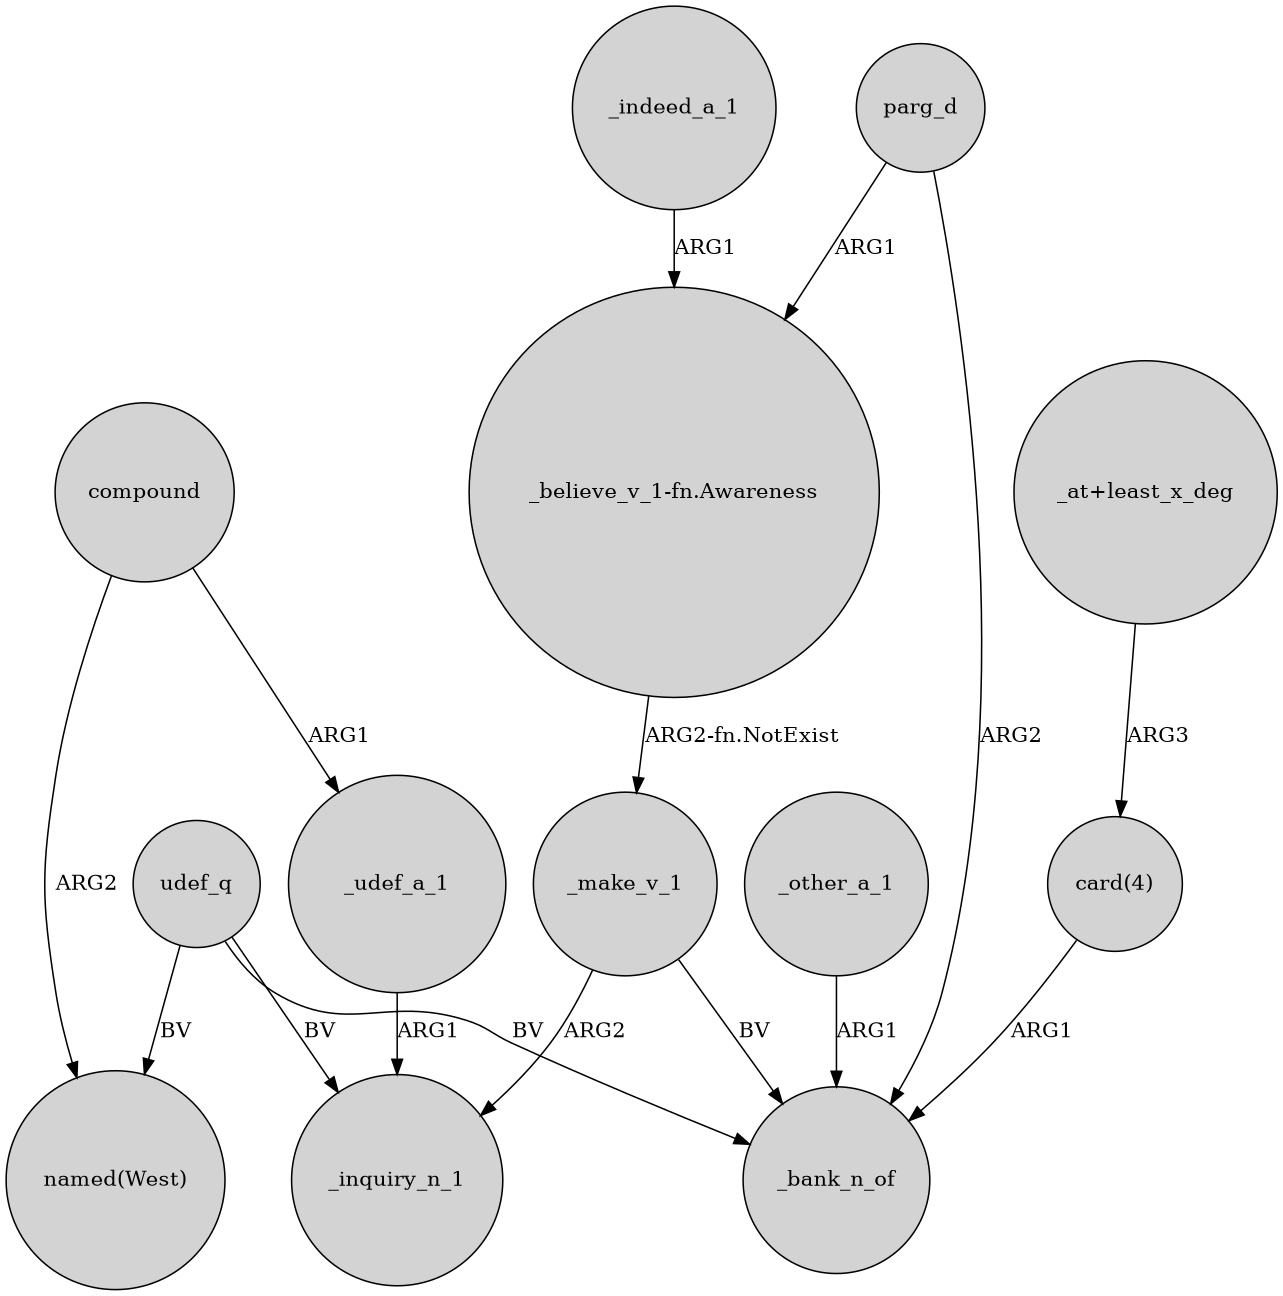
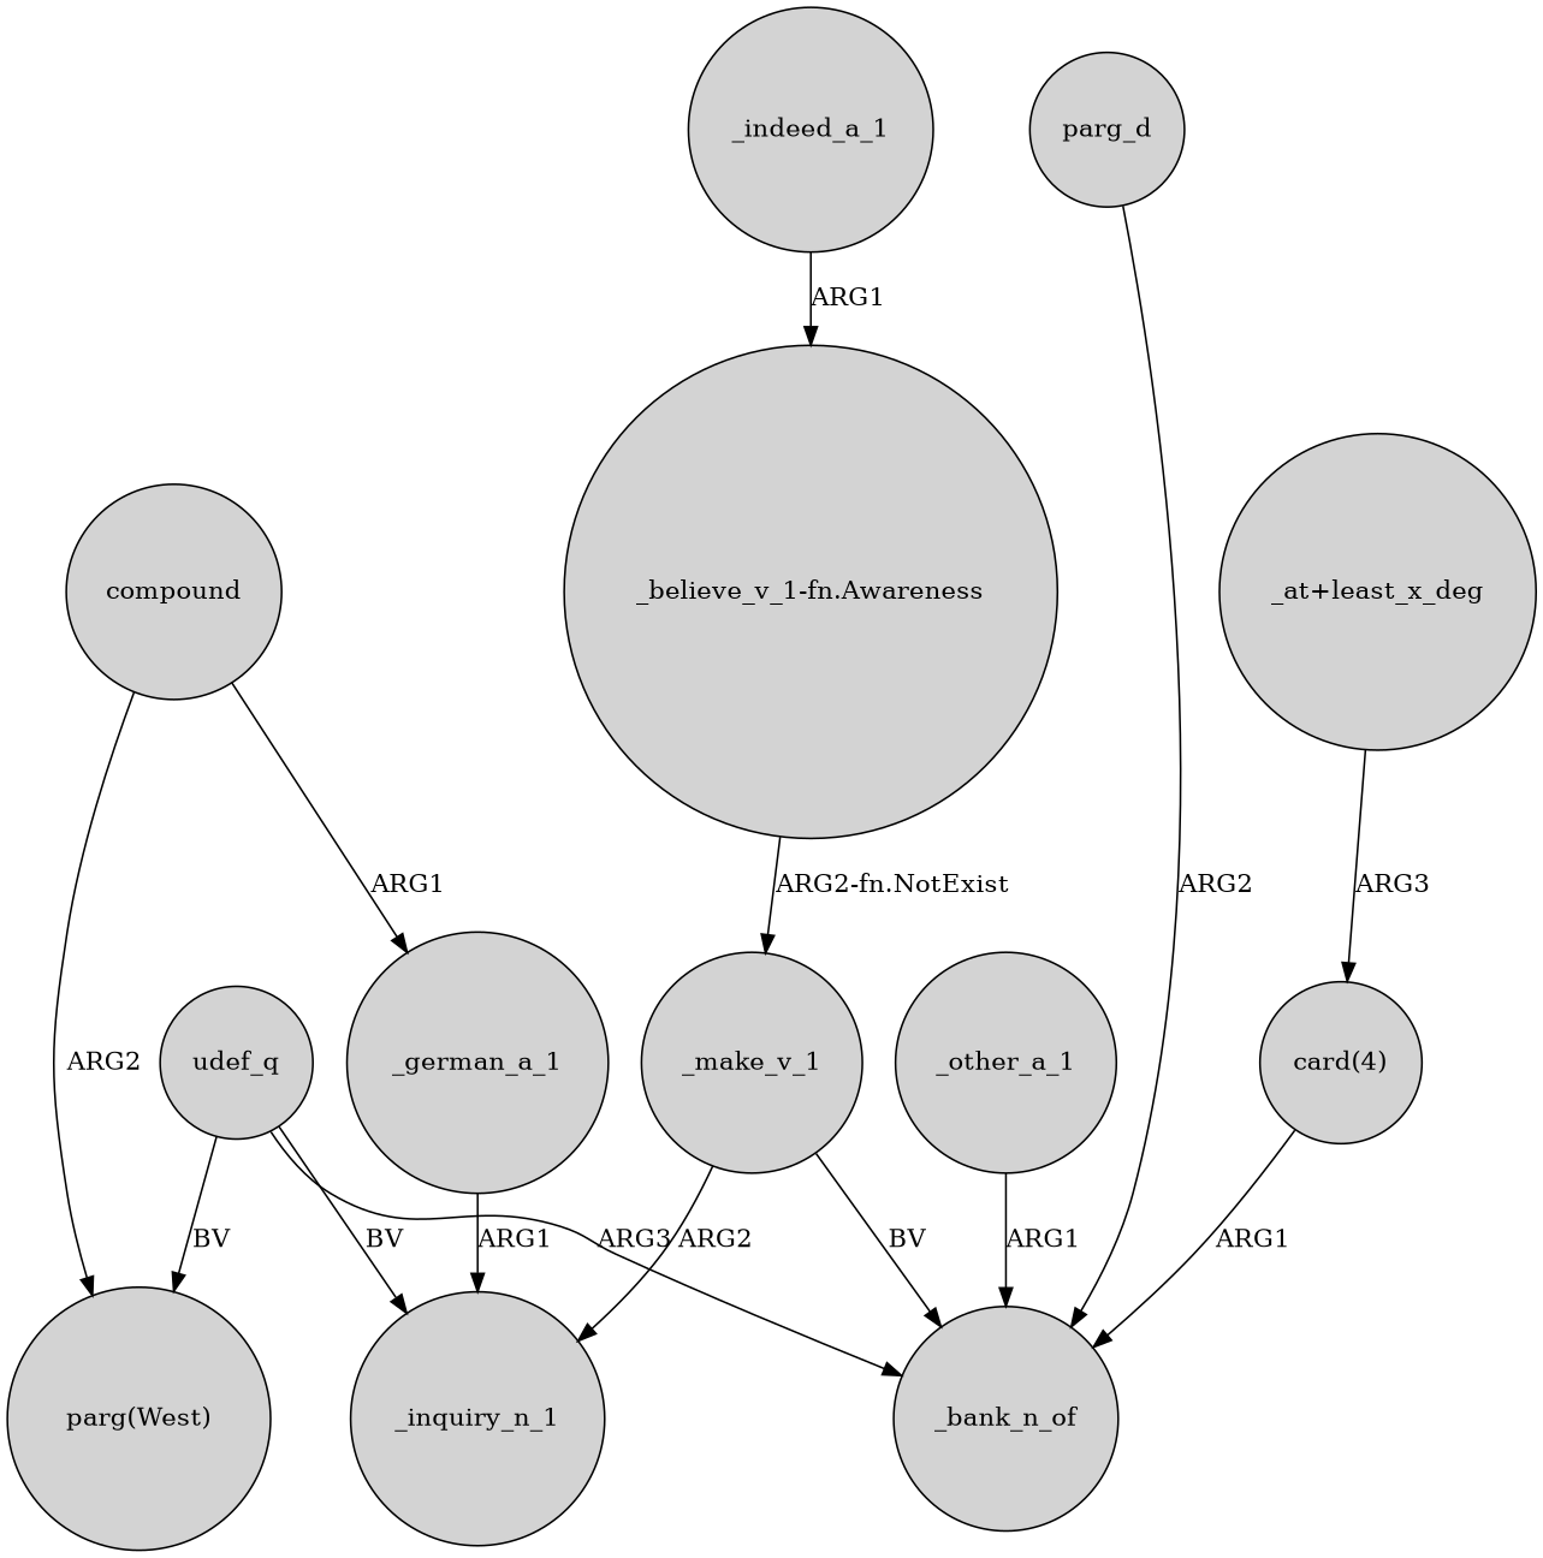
  digraph {
    node [shape=circle style=filled]
    _make_v_1
    _inquiry_n_1
    _bank_n_of
    compound
-   "named(West)"
-   _german_a_1 [label=_udef_a_1]
+   "named(West)" [label="parg(West)"]
+   _german_a_1
    _indeed_a_1
    "_believe_v_1-fn.Awareness"
    _other_a_1
    parg_d
    udef_q
    "_at+least_x_deg"
    "card(4)"
    _make_v_1 -> _inquiry_n_1 [label=ARG2]
    _make_v_1 -> _bank_n_of [label=BV]
    compound -> "named(West)" [label=ARG2]
    compound -> _german_a_1 [label=ARG1]
    _german_a_1 -> _inquiry_n_1 [label=ARG1]
    _indeed_a_1 -> "_believe_v_1-fn.Awareness" [label=ARG1]
    "_believe_v_1-fn.Awareness" -> _make_v_1 [label="ARG2-fn.NotExist"]
    _other_a_1 -> _bank_n_of [label=ARG1]
    parg_d -> _bank_n_of [label=ARG2]
-   parg_d -> "_believe_v_1-fn.Awareness" [label=ARG1]
    udef_q -> _inquiry_n_1 [label=BV]
-   udef_q -> _bank_n_of [label=BV]
+   udef_q -> _bank_n_of [label=ARG3]
    udef_q -> "named(West)" [label=BV]
    "_at+least_x_deg" -> "card(4)" [label=ARG3]
    "card(4)" -> _bank_n_of [label=ARG1]
  }
